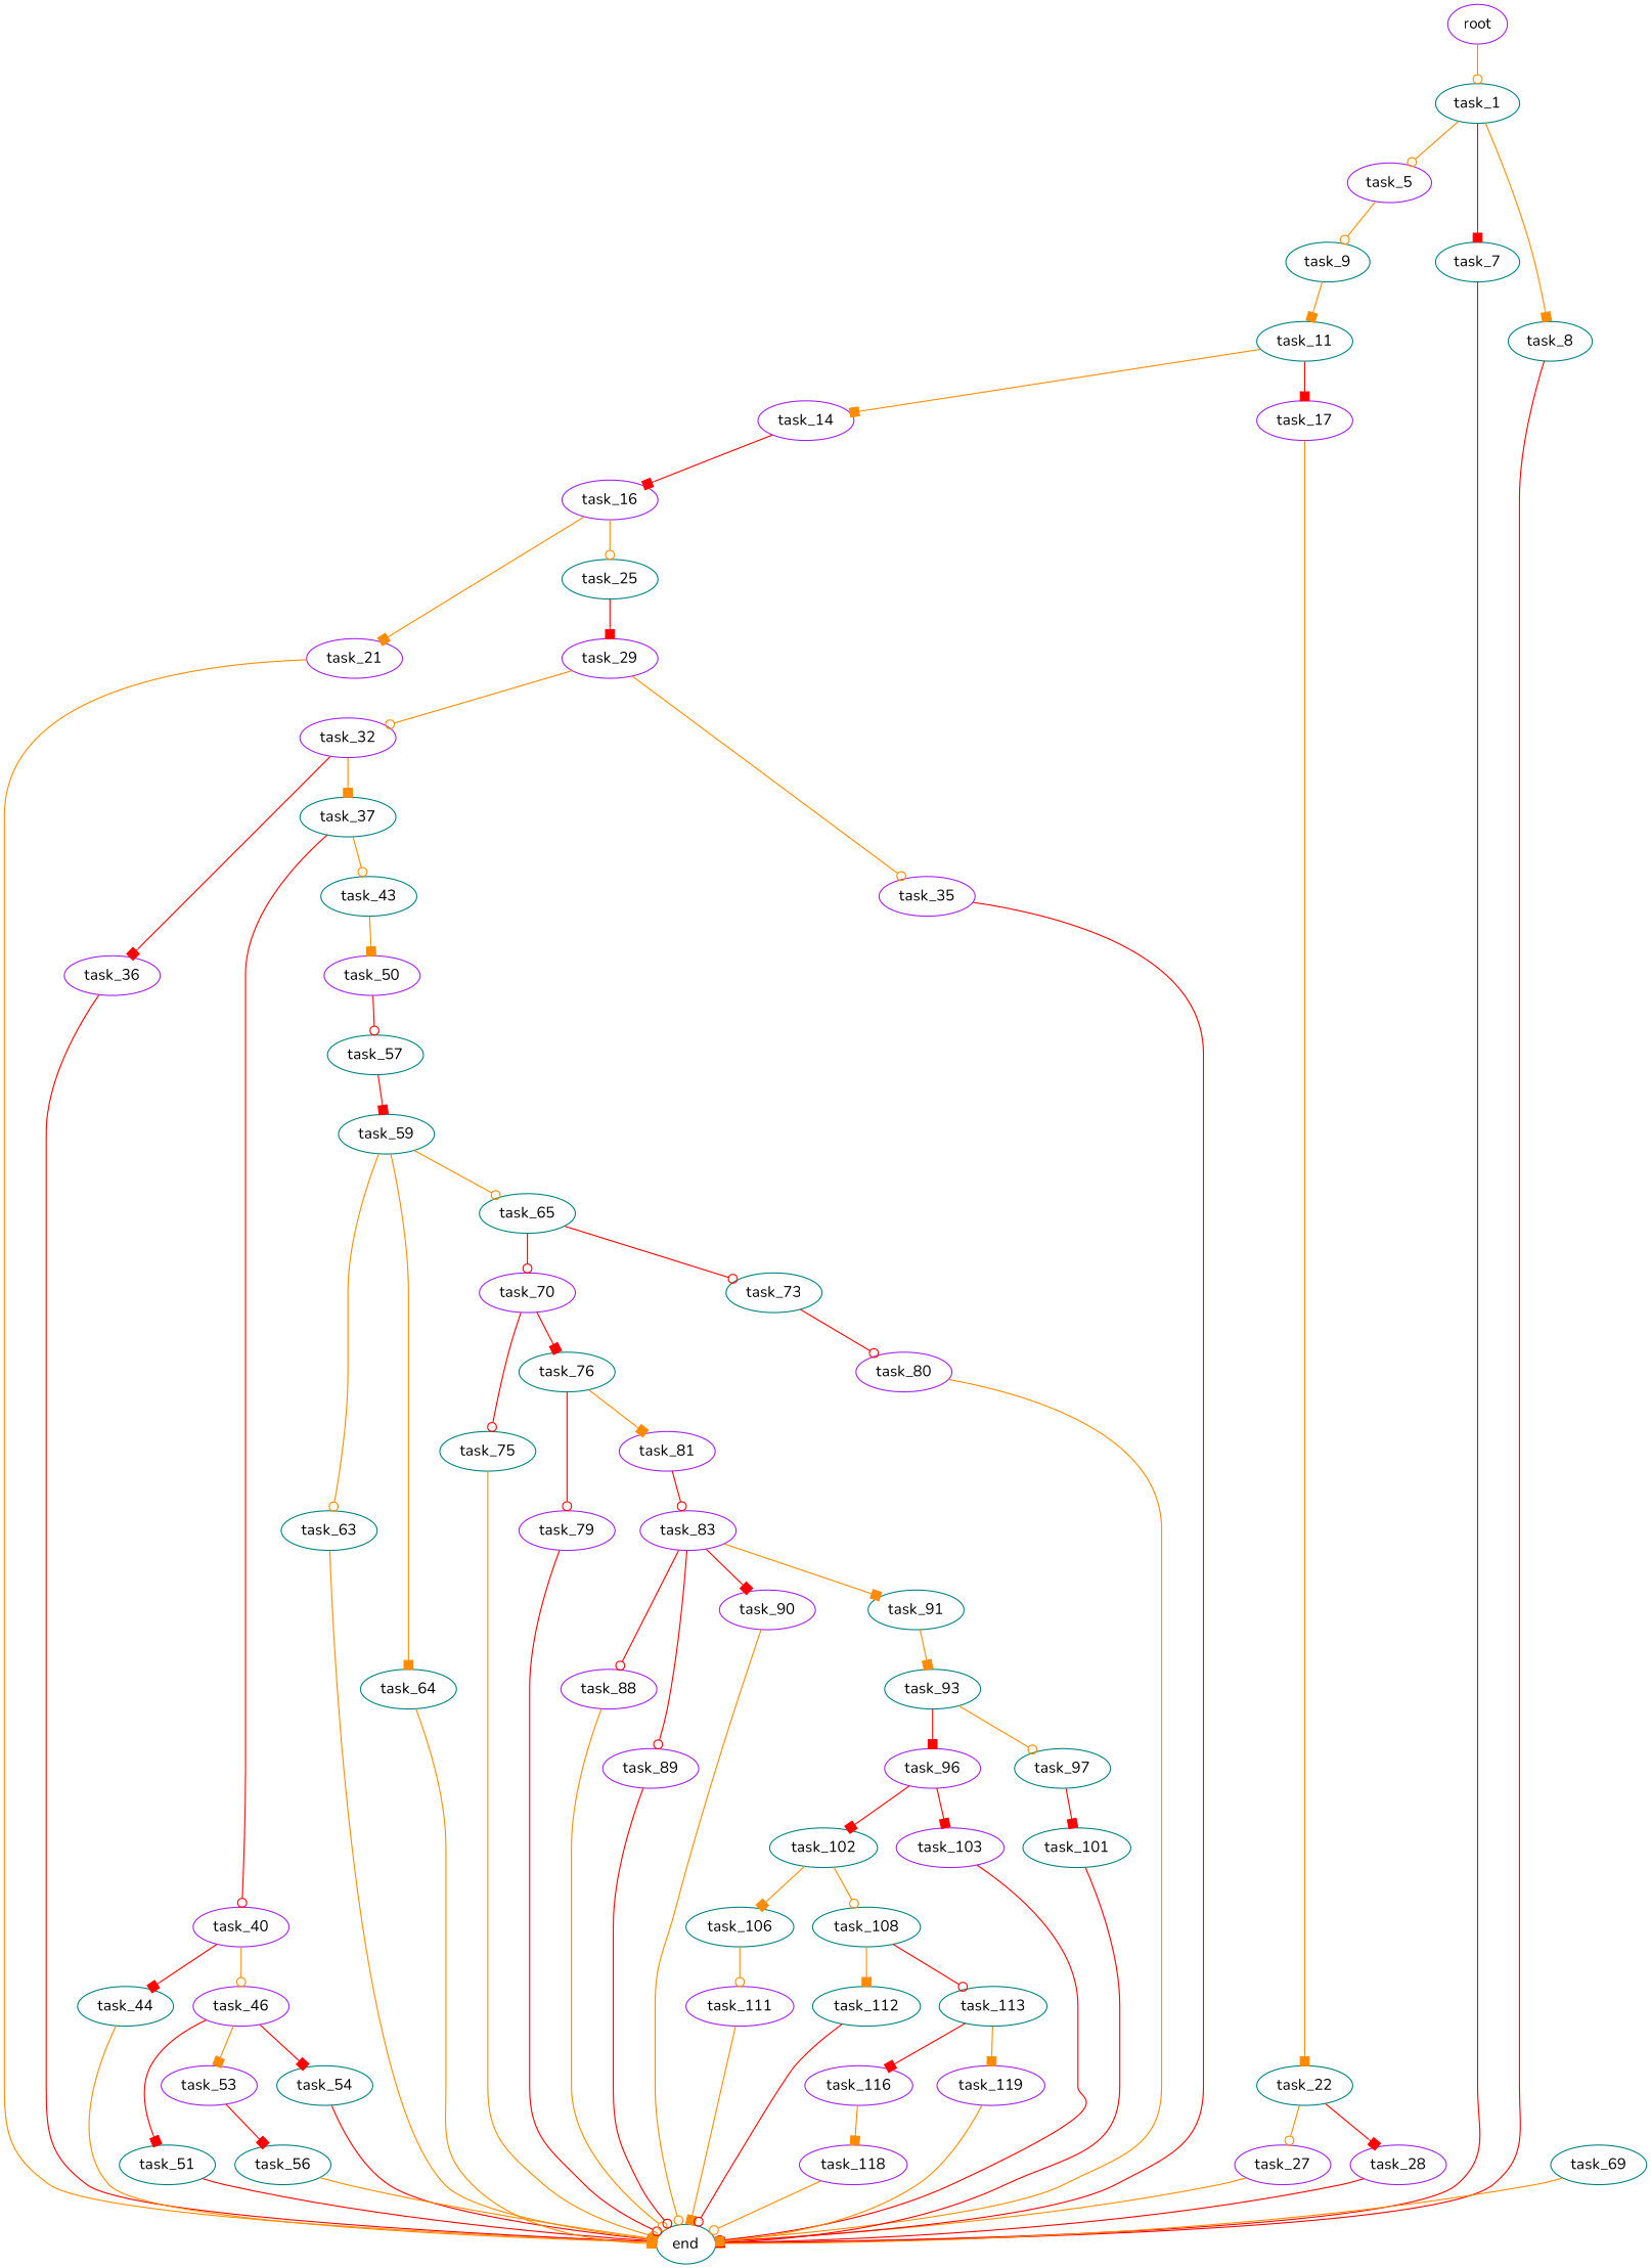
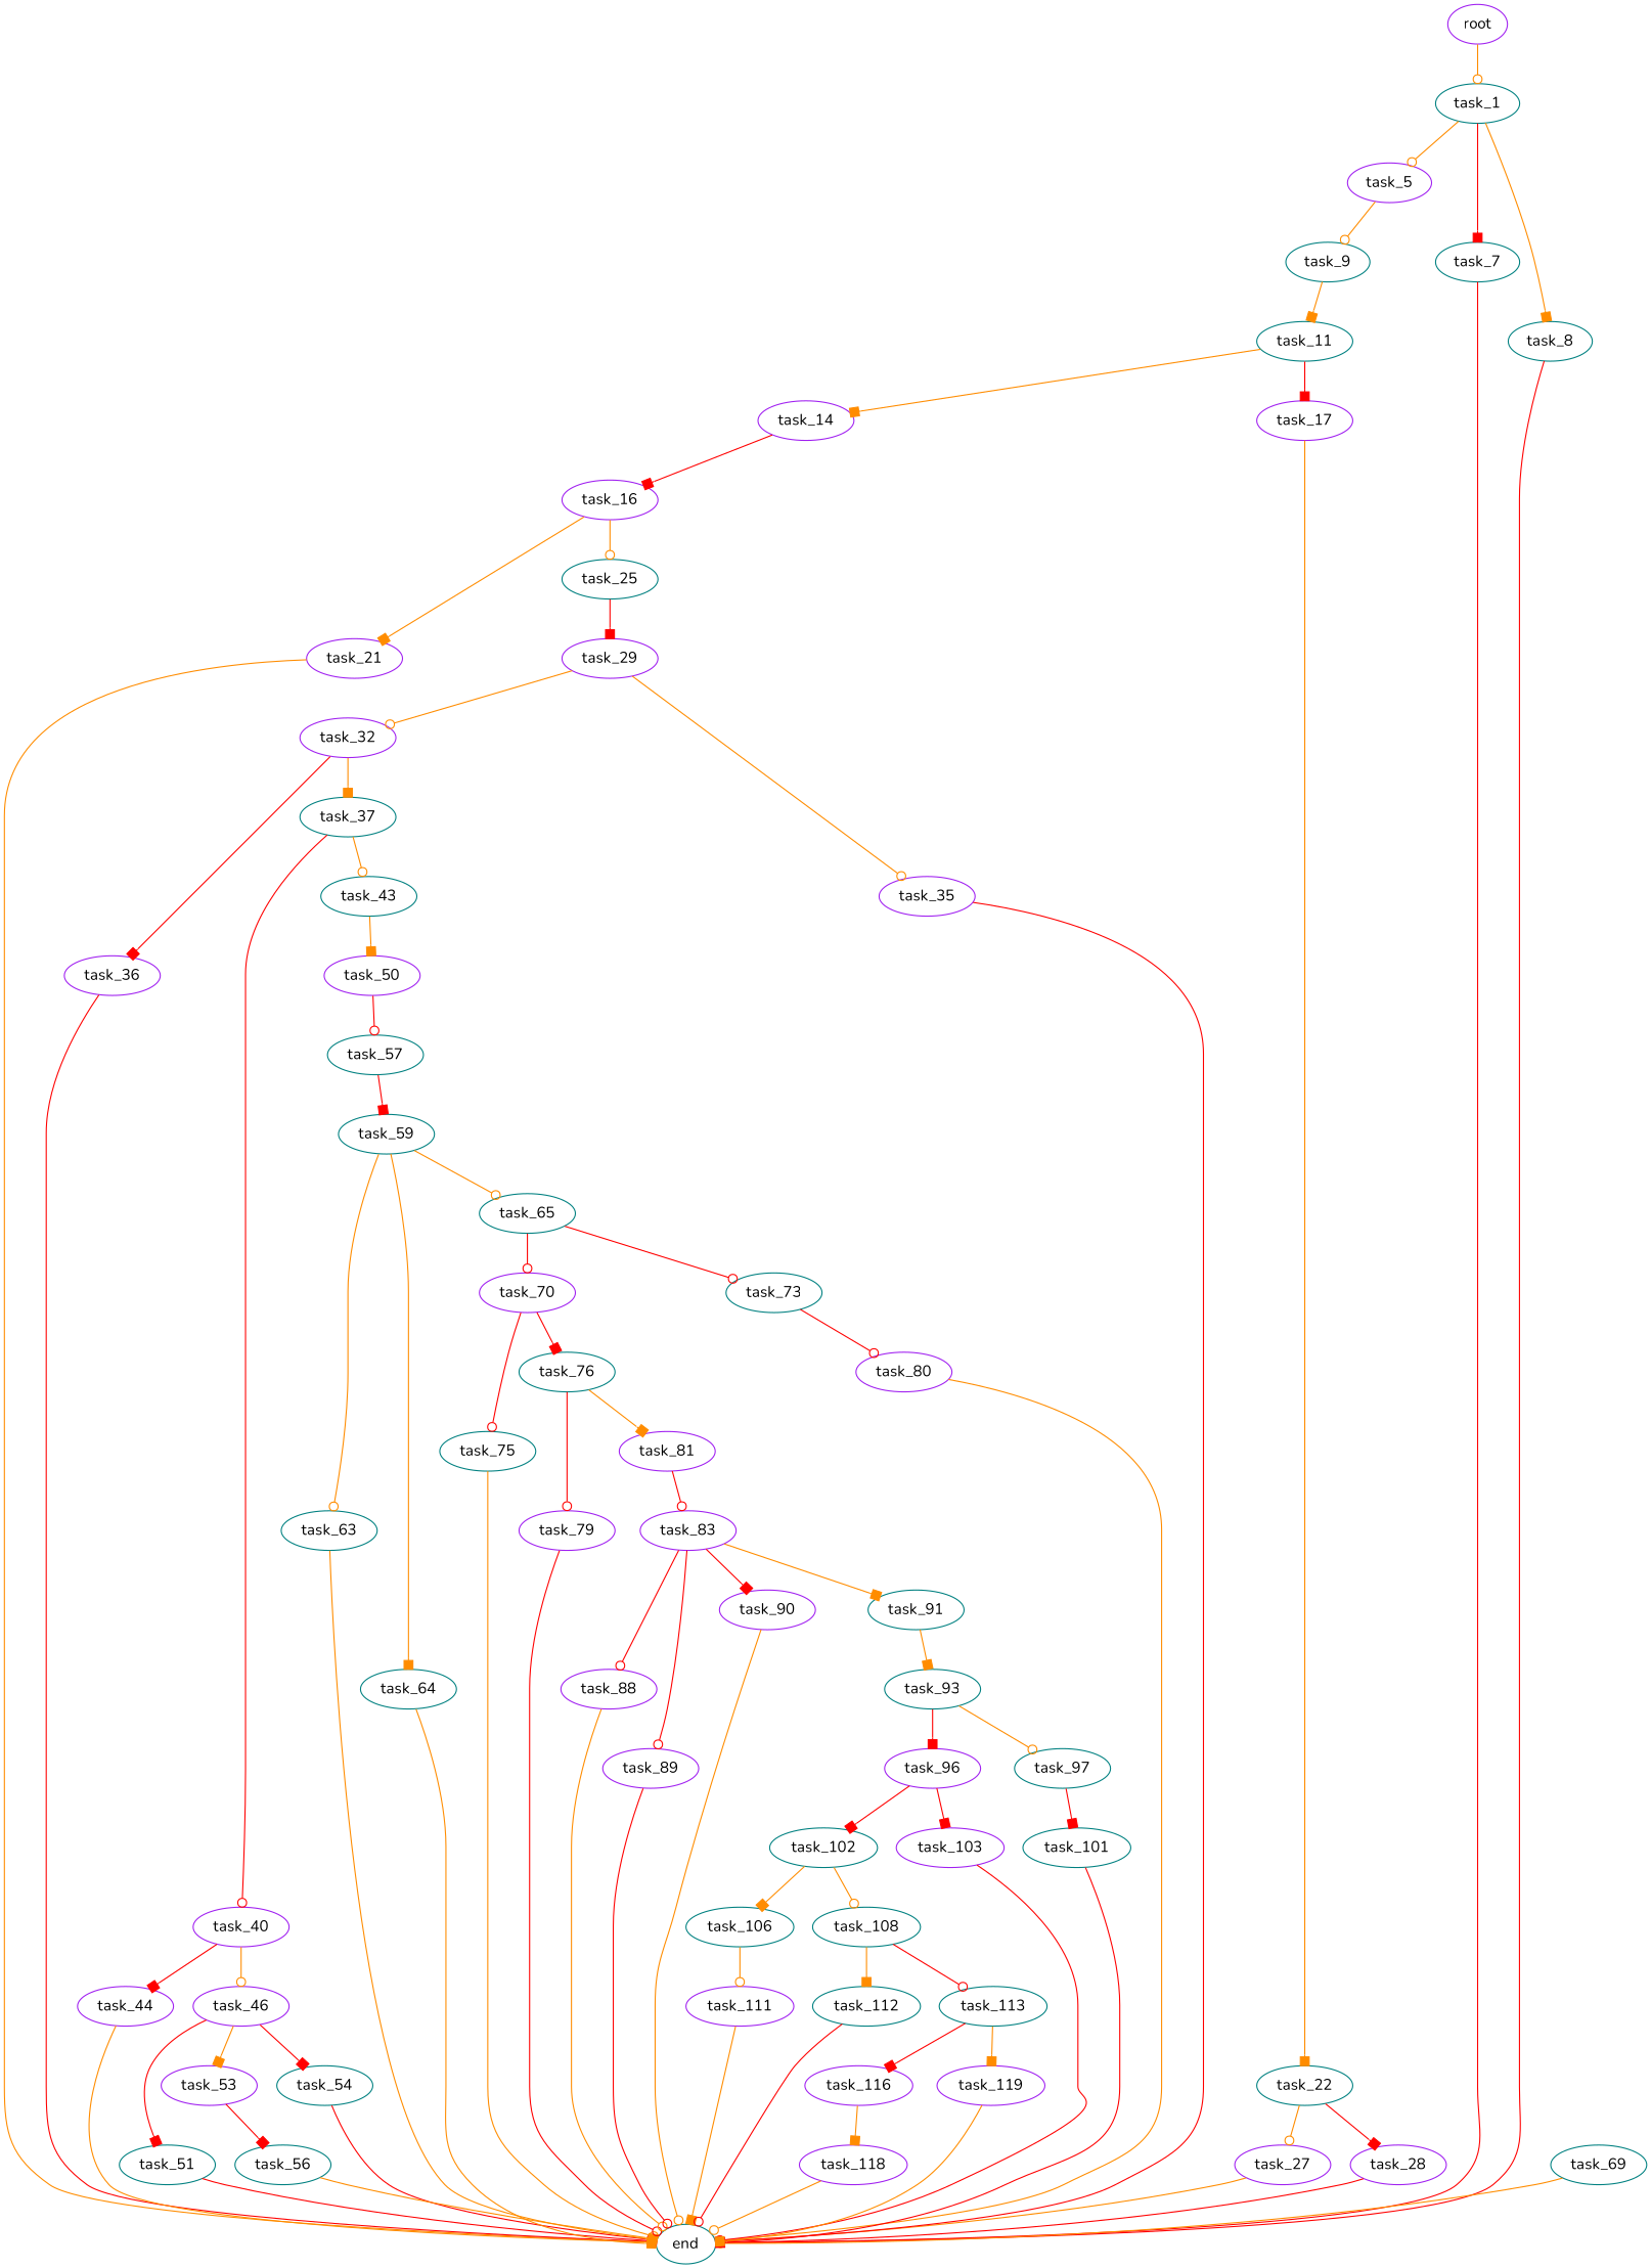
  digraph {
    fontname=Nunito
    node [color=teal fontname=Nunito]
    edge [arrowhead=box color=darkorange fontname=Nunito]
    root [color=purple]
    task_1
    task_5 [color=purple]
    task_7
    task_8
    task_9
    end
    task_11
    task_14 [color=purple]
    task_17 [color=purple]
    task_16 [color=purple]
    task_22
    task_21 [color=purple]
    task_25
    task_27 [color=purple]
    task_28 [color=purple]
    task_29 [color=purple]
    task_32 [color=purple]
    task_35 [color=purple]
    task_36 [color=purple]
    task_37
    task_40 [color=purple]
    task_43
-   task_44
+   task_44 [color=purple]
    task_46 [color=purple]
    task_50 [color=purple]
    task_51
    task_53 [color=purple]
    task_54
    task_57
    task_56
    task_59
    task_63
    task_64
    task_65
    task_70 [color=purple]
    task_73
    task_69
    task_75
    task_76
    task_80 [color=purple]
    task_79 [color=purple]
    task_81 [color=purple]
    task_83 [color=purple]
    task_88 [color=purple]
    task_89 [color=purple]
    task_90 [color=purple]
    task_91
    task_93
    task_96 [color=purple]
    task_97
    task_102
    task_103 [color=purple]
    task_101
    task_106
    task_108
    task_111 [color=purple]
    task_112
    task_113
    task_116 [color=purple]
    task_119 [color=purple]
    task_118 [color=purple]
    root -> task_1 [arrowhead=odot]
    task_1 -> task_5 [arrowhead=odot]
    task_1 -> task_7 [color=red]
    task_1 -> task_8
    task_5 -> task_9 [arrowhead=odot]
    task_7 -> end [arrowhead=odot color=red]
    task_8 -> end [color=red]
    task_9 -> task_11
    task_11 -> task_14
    task_11 -> task_17 [color=red]
    task_14 -> task_16 [color=red]
    task_17 -> task_22
    task_16 -> task_21
    task_16 -> task_25 [arrowhead=odot]
    task_22 -> task_27 [arrowhead=odot]
    task_22 -> task_28 [color=red]
    task_21 -> end
    task_25 -> task_29 [color=red]
    task_27 -> end [arrowhead=odot]
    task_28 -> end [color=red]
    task_29 -> task_32 [arrowhead=odot]
    task_29 -> task_35 [arrowhead=odot]
    task_32 -> task_36 [color=red]
    task_32 -> task_37
    task_35 -> end [color=red]
    task_36 -> end [color=red]
    task_37 -> task_40 [arrowhead=odot color=red]
    task_37 -> task_43 [arrowhead=odot]
    task_40 -> task_44 [color=red]
    task_40 -> task_46 [arrowhead=odot]
    task_43 -> task_50
    task_44 -> end [arrowhead=odot]
    task_46 -> task_51 [color=red]
    task_46 -> task_53
    task_46 -> task_54 [color=red]
    task_50 -> task_57 [arrowhead=odot color=red]
    task_51 -> end [arrowhead=odot color=red]
    task_53 -> task_56 [color=red]
    task_54 -> end [color=red]
    task_57 -> task_59 [color=red]
    task_56 -> end
    task_59 -> task_63 [arrowhead=odot]
    task_59 -> task_64
    task_59 -> task_65 [arrowhead=odot]
    task_63 -> end [arrowhead=odot]
    task_64 -> end
    task_65 -> task_70 [arrowhead=odot color=red]
    task_65 -> task_73 [arrowhead=odot color=red]
    task_70 -> task_75 [arrowhead=odot color=red]
    task_70 -> task_76 [color=red]
    task_73 -> task_80 [arrowhead=odot color=red]
    task_69 -> end [arrowhead=odot]
    task_75 -> end [arrowhead=odot]
    task_76 -> task_79 [arrowhead=odot color=red]
    task_76 -> task_81
    task_80 -> end [arrowhead=odot]
    task_79 -> end [arrowhead=odot color=red]
    task_81 -> task_83 [arrowhead=odot color=red]
    task_83 -> task_88 [arrowhead=odot color=red]
    task_83 -> task_89 [arrowhead=odot color=red]
    task_83 -> task_90 [color=red]
    task_83 -> task_91
    task_88 -> end [arrowhead=odot]
    task_89 -> end [arrowhead=odot color=red]
    task_90 -> end [arrowhead=odot]
    task_91 -> task_93
    task_93 -> task_96 [color=red]
    task_93 -> task_97 [arrowhead=odot]
    task_96 -> task_102 [color=red]
    task_96 -> task_103 [color=red]
    task_97 -> task_101 [color=red]
    task_102 -> task_106
    task_102 -> task_108 [arrowhead=odot]
    task_103 -> end [arrowhead=odot color=red]
    task_101 -> end [color=red]
    task_106 -> task_111 [arrowhead=odot]
    task_108 -> task_112
    task_108 -> task_113 [arrowhead=odot color=red]
    task_111 -> end
    task_112 -> end [arrowhead=odot color=red]
    task_113 -> task_116 [color=red]
    task_113 -> task_119
    task_116 -> task_118
    task_119 -> end
    task_118 -> end [arrowhead=odot]
  }
